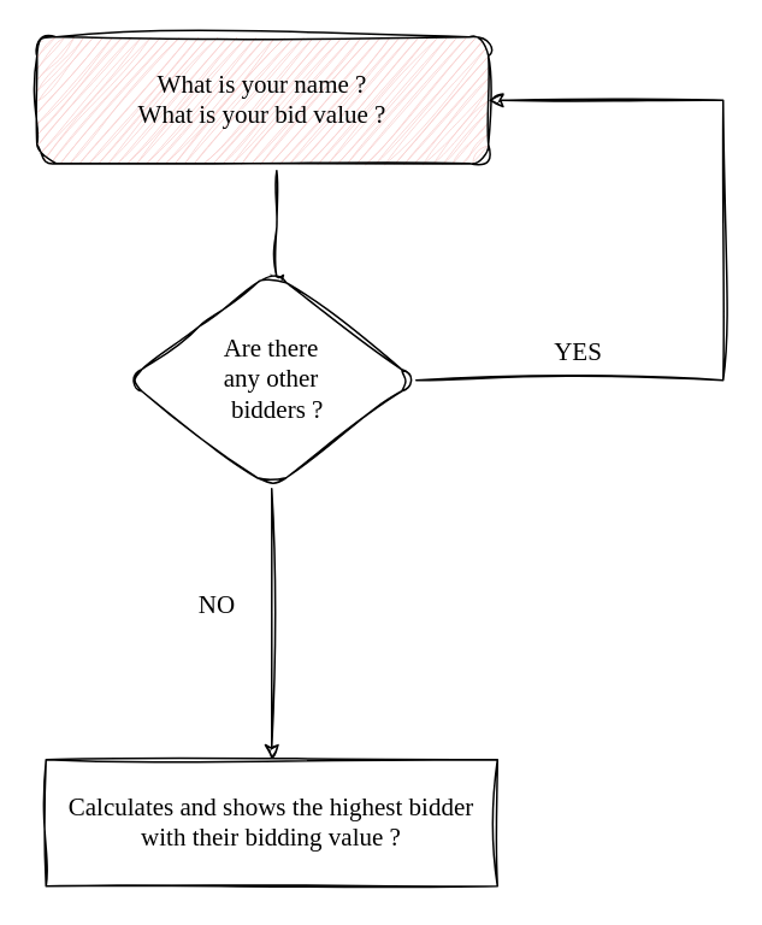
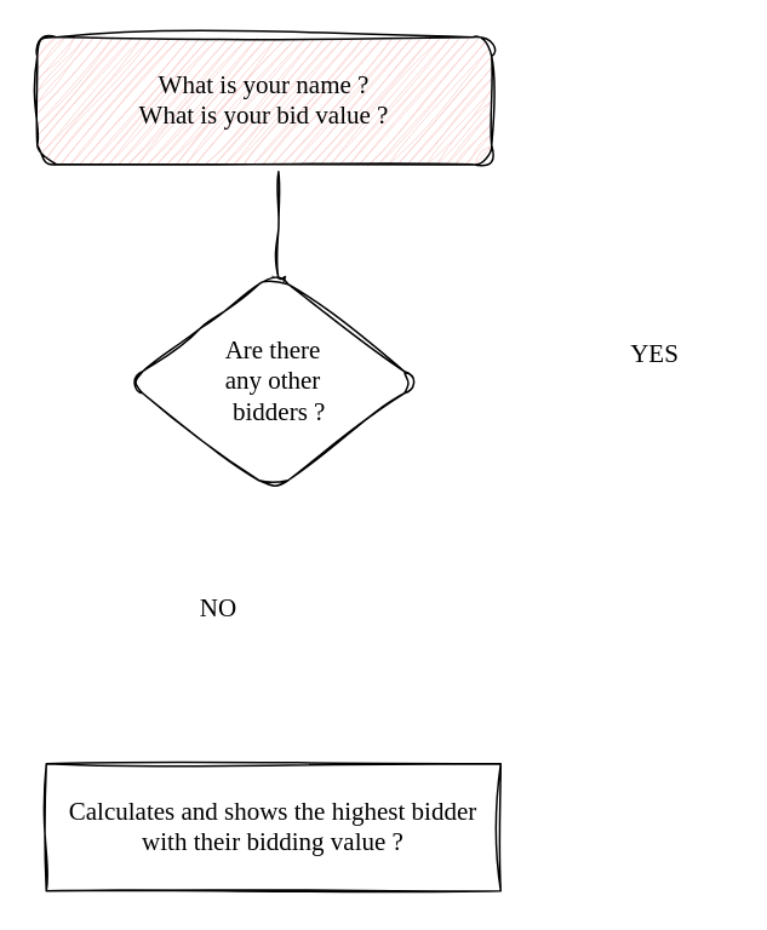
  <mxCell id="0" />
  <mxCell id="1" parent="0" />
  <mxCell id="2" value="What is your name ?&lt;div&gt;What is your bid value ?&lt;/div&gt;" style="rounded=1;whiteSpace=wrap;html=1;hachureGap=4;fontFamily=Lucida Console;glass=0;shadow=0;sketch=1;curveFitting=1;jiggle=2;fontSize=14;fillColor=#f8cecc;" vertex="1" parent="1"><mxGeometry x="20" y="20" width="250" height="70" as="geometry" /></mxCell>
  <mxCell id="3" value="" style="endArrow=classic;html=1;rounded=0;sketch=1;hachureGap=4;jiggle=2;curveFitting=1;fontFamily=Lucida Console;fontSource=https%3A%2F%2Ffonts.googleapis.com%2Fcss%3Ffamily%3DArchitects%2BDaughter;fontSize=14;fontColor=default;exitX=0.531;exitY=1.057;exitDx=0;exitDy=0;exitPerimeter=0;edgeStyle=orthogonalEdgeStyle;" edge="1" parent="1" source="2"><mxGeometry width="50" height="50" relative="1" as="geometry"><mxPoint x="100" y="260" as="sourcePoint" /><mxPoint x="153" y="160" as="targetPoint" /></mxGeometry></mxCell>
  <mxCell id="4" value="Are there&lt;div&gt;&amp;nbsp;any other&amp;nbsp;&lt;div&gt;&amp;nbsp; bidders ?&lt;/div&gt;&lt;/div&gt;" style="rhombus;whiteSpace=wrap;html=1;rounded=1;shadow=0;glass=0;sketch=1;hachureGap=4;jiggle=2;curveFitting=1;strokeColor=default;align=center;verticalAlign=middle;fontFamily=Lucida Console;fontSize=14;fontColor=default;fillColor=default;" vertex="1" parent="1"><mxGeometry x="70" y="150" width="160" height="120" as="geometry" /></mxCell>
  <mxCell id="5" value="Calculates and shows the highest bidder with their bidding value ?" style="whiteSpace=wrap;html=1;hachureGap=4;fontFamily=Lucida Console;glass=0;shadow=0;sketch=1;curveFitting=1;jiggle=2;fontSize=14;rounded=0;" vertex="1" parent="1"><mxGeometry x="25" y="420" width="250" height="70" as="geometry" /></mxCell>
- <mxCell id="6" value="" style="endArrow=classic;html=1;rounded=0;sketch=1;hachureGap=4;jiggle=2;curveFitting=1;fontFamily=Lucida Console;fontSource=https%3A%2F%2Ffonts.googleapis.com%2Fcss%3Ffamily%3DArchitects%2BDaughter;fontSize=14;fontColor=default;entryX=0.5;entryY=0;entryDx=0;entryDy=0;exitX=0.5;exitY=1;exitDx=0;exitDy=0;" edge="1" parent="1" source="4" target="5"><mxGeometry width="50" height="50" relative="1" as="geometry"><mxPoint x="90" y="280" as="sourcePoint" /><mxPoint x="100" y="260" as="targetPoint" /><Array as="points" /></mxGeometry></mxCell>
- <mxCell id="7" value="" style="endArrow=classic;html=1;rounded=0;sketch=1;hachureGap=4;jiggle=2;curveFitting=1;fontFamily=Lucida Console;fontSource=https%3A%2F%2Ffonts.googleapis.com%2Fcss%3Ffamily%3DArchitects%2BDaughter;fontSize=14;fontColor=default;exitX=1;exitY=0.5;exitDx=0;exitDy=0;entryX=1;entryY=0.5;entryDx=0;entryDy=0;" edge="1" parent="1" source="4" target="2"><mxGeometry width="50" height="50" relative="1" as="geometry"><mxPoint x="220" y="220" as="sourcePoint" /><mxPoint x="400" y="320" as="targetPoint" /><Array as="points"><mxPoint x="400" y="210" /><mxPoint x="400" y="55" /></Array></mxGeometry></mxCell>
  <mxCell id="8" value="NO" style="text;html=1;align=center;verticalAlign=middle;whiteSpace=wrap;rounded=0;fontFamily=Lucida Console;fontSize=14;fontColor=default;" vertex="1" parent="1"><mxGeometry x="90" y="320" width="60" height="30" as="geometry" /></mxCell>
- <mxCell id="9" value="YES" style="text;html=1;align=center;verticalAlign=middle;whiteSpace=wrap;rounded=0;fontFamily=Lucida Console;fontSize=14;fontColor=default;" vertex="1" parent="1"><mxGeometry x="290" y="180" width="60" height="30" as="geometry" /></mxCell>
+ <mxCell id="9" value="YES" style="text;html=1;align=center;verticalAlign=middle;whiteSpace=wrap;rounded=0;fontFamily=Lucida Console;fontSize=14;fontColor=default;" vertex="1" parent="1"><mxGeometry x="330" y="180" width="60" height="30" as="geometry" /></mxCell>
